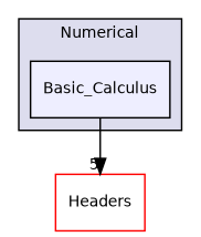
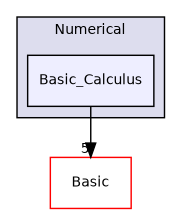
  digraph {
    compound=true
    node [fontname=Helvetica fontsize=10 shape=box style=filled]
    n1 [fillcolor="#eeeeff" label=Basic_Calculus pencolor=black]
-   n2 [color=red fillcolor=white label=Headers]
+   n2 [color=red fillcolor=white label=Basic]
    subgraph cluster_1 {
      bgcolor="#ddddee"
      fontname=Helvetica
      fontsize=10
      label=Numerical
      pencolor=black
      n1
    }
    n1 -> n2 [headlabel=5 labeldistance=1.5 labelfontname=Helvetica labelfontsize=10]
  }
